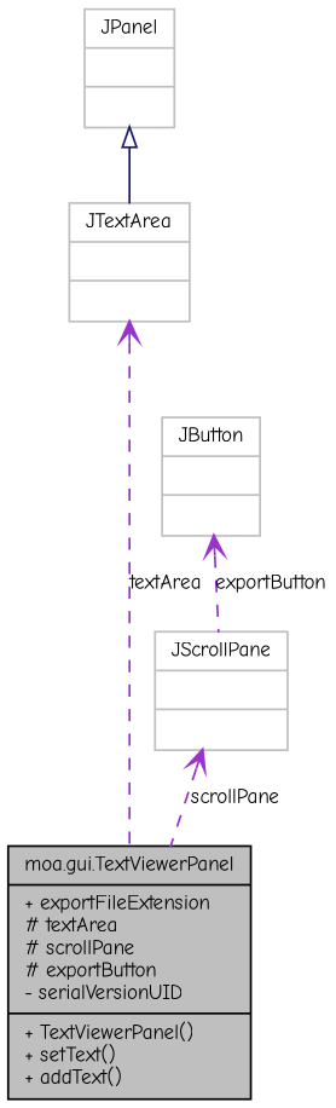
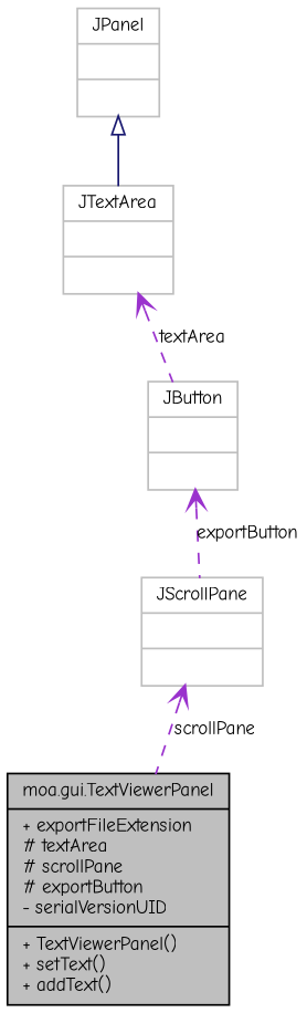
  digraph {
    fontname="Comic Neue"
    node [color=grey75 fillcolor=white fontname="Comic Neue" fontsize=10 shape=record style=filled]
    edge [arrowtail=open color=darkorchid3 dir=back fontname="Comic Neue" fontsize=10 labelfontname=Helvetica labelfontsize=10 style=dashed]
    n1 [color=black fillcolor=grey75 fontcolor=black height=0.2 label="{moa.gui.TextViewerPanel\n|+ exportFileExtension\l# textArea\l# scrollPane\l# exportButton\l- serialVersionUID\l|+ TextViewerPanel()\l+ setText()\l+ addText()\l}" width=0.4]
    n2 [height=0.2 label="{JPanel\n||}" width=0.4]
    n3 [height=0.2 label="{JTextArea\n||}" width=0.4]
    n4 [height=0.2 label="{JButton\n||}" width=0.4]
    n5 [height=0.2 label="{JScrollPane\n||}" width=0.4]
    n2 -> n3 [arrowtail=empty color=midnightblue style=solid]
-   n3 -> n1 [label=textArea]
+   n3 -> n4 [label=textArea]
    n4 -> n5 [label=exportButton]
    n5 -> n1 [label=scrollPane]
  }
